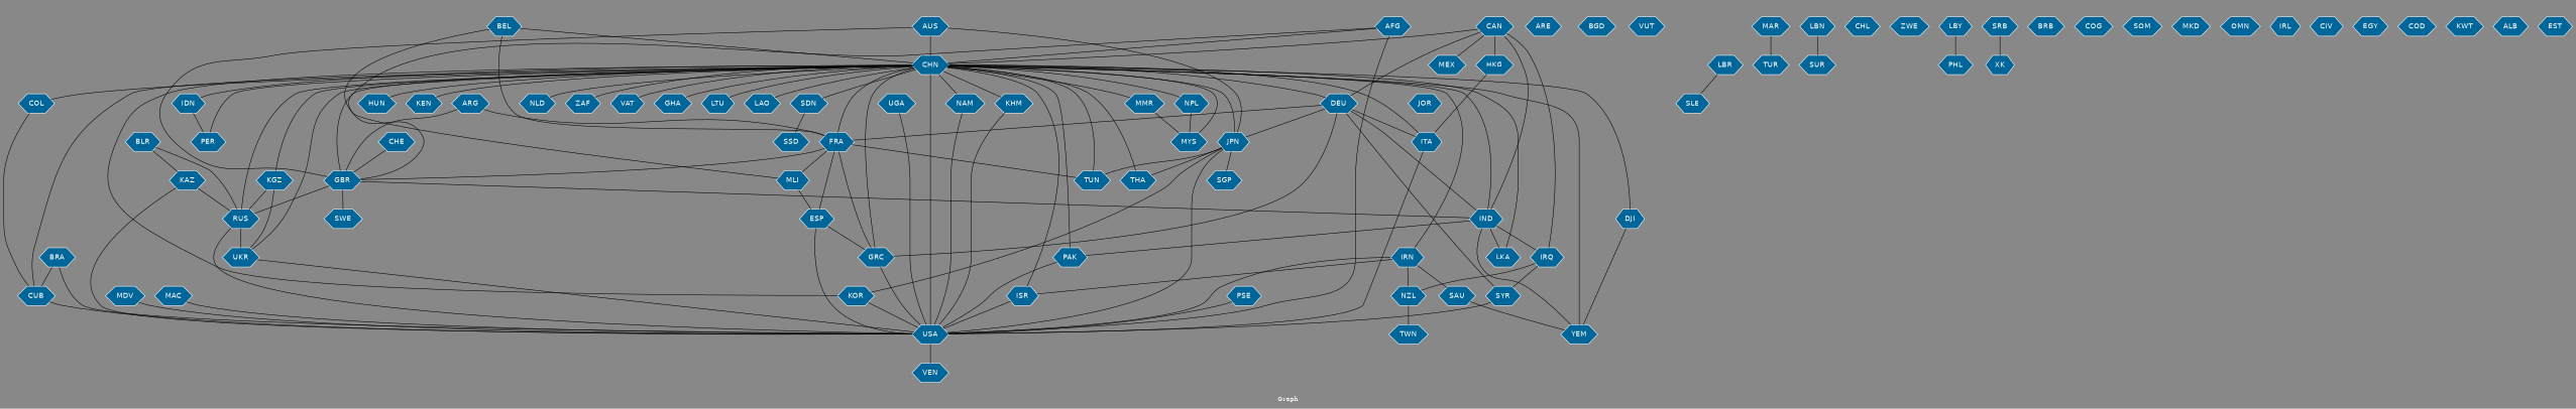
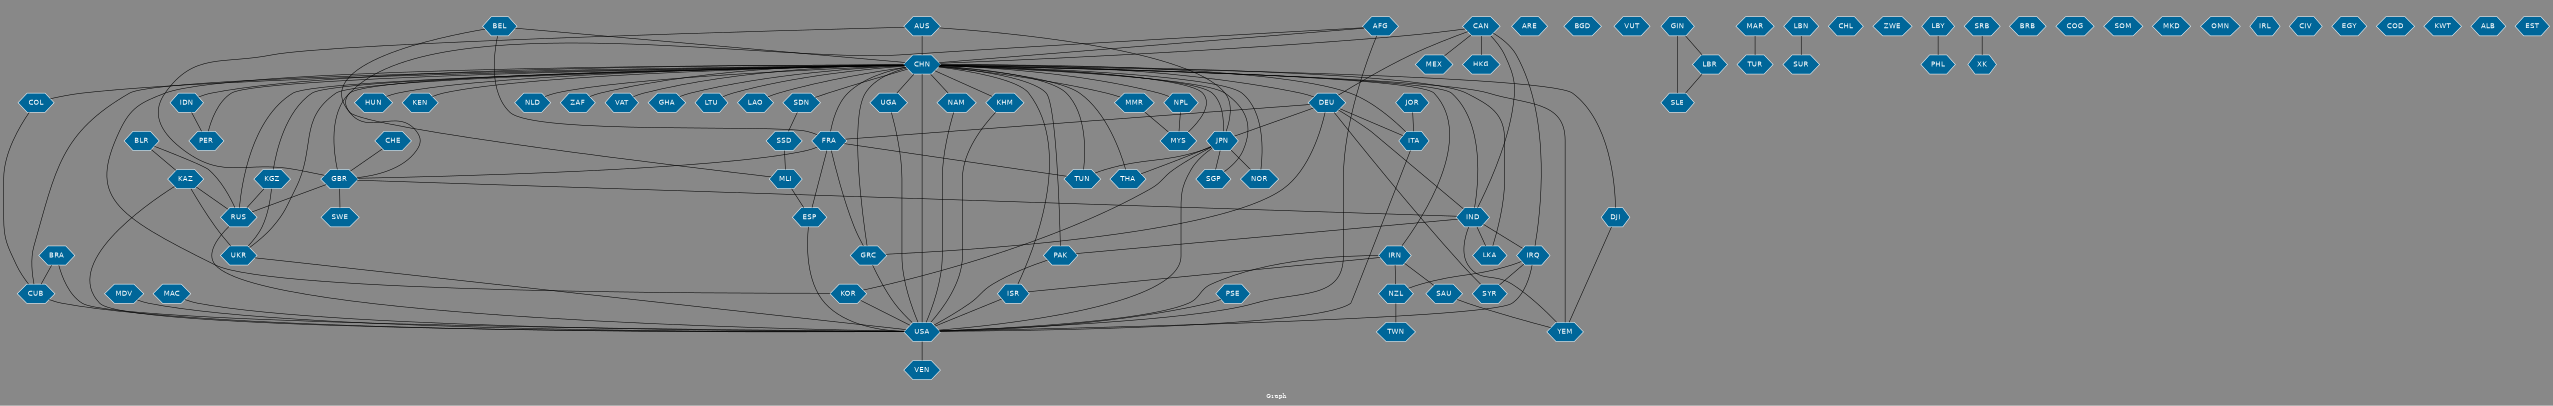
  graph {
    bgcolor="#888888"
    fontcolor=white
    fontsize=12
    label="Graph"
    node [color=white fillcolor="#006699" fontcolor=white fontname=Helvetica shape=hexagon style=filled]
    edge [arrowhead=open color=black fontcolor=white fontname=Courier fontsize=12 weight=1]
    n1 [label=USA]
    n2 [label=VEN]
    n3 [label=YEM]
    n4 [label=AUS]
    n5 [label=JPN]
    n6 [label=CHN]
    n7 [label=GBR]
    n8 [label=THA]
    n9 [label=SGP]
    n10 [label=TUN]
    n11 [label=KOR]
+   n12 [label=NOR]
    n13 [label=GRC]
    n14 [label=DEU]
    n15 [label=ITA]
    n16 [label=FRA]
    n17 [label=ISR]
    n18 [label=LKA]
    n19 [label=MYS]
    n20 [label=RUS]
    n21 [label=UKR]
    n22 [label=MMR]
    n23 [label=HUN]
    n24 [label=KEN]
    n25 [label=IND]
    n26 [label=CUB]
    n27 [label=IDN]
    n28 [label=KHM]
    n29 [label=KGZ]
    n30 [label=IRN]
    n31 [label=NLD]
    n32 [label=SDN]
    n33 [label=PAK]
    n34 [label=ZAF]
    n35 [label=NPL]
    n36 [label=VAT]
    n37 [label=NAM]
    n38 [label=GHA]
    n39 [label=DJI]
    n40 [label=COL]
    n41 [label=UGA]
    n42 [label=LTU]
    n43 [label=LAO]
    n44 [label=PER]
    n45 [label=SWE]
    n46 [label=SYR]
    n47 [label=MLI]
    n48 [label=IRQ]
    n49 [label=NZL]
    n50 [label=SAU]
    n51 [label=SSD]
    n52 [label=ESP]
    n53 [label=PSE]
    n54 [label=JOR]
    n55 [label=ARE]
    n56 [label=CAN]
    n57 [label=MEX]
    n58 [label=HKG]
    n59 [label=BRA]
    n60 [label=BGD]
    n61 [label=VUT]
-   n62 [label=ARG]
    n63 [label=SLE]
    n64 [label=TWN]
    n65 [label=CHE]
    n66 [label=TUR]
    n67 [label=MAR]
    n68 [label=AFG]
    n69 [label=SUR]
    n70 [label=LBN]
    n71 [label=CHL]
    n72 [label=ZWE]
    n73 [label=LBY]
    n74 [label=PHL]
    n75 [label=SRB]
    n76 [label=XK]
    n77 [label=BRB]
    n78 [label=KAZ]
    n79 [label=COG]
    n80 [label=LBR]
    n81 [label=SOM]
    n82 [label=MKD]
+   n83 [label=GIN]
    n84 [label=OMN]
    n85 [label=IRL]
    n86 [label=CIV]
    n87 [label=EGY]
    n88 [label=MDV]
    n89 [label=COD]
    n90 [label=KWT]
    n91 [label=BLR]
    n92 [label=ALB]
    n93 [label=EST]
    n94 [label=MAC]
    n95 [label=BEL]
    n1 -- n2 [weight=8]
    n4 -- n5 [weight=2]
    n4 -- n6 [weight=8]
    n4 -- n7
    n5 -- n1 [weight=7]
    n5 -- n8
    n5 -- n9
    n5 -- n10 [weight=2]
    n5 -- n11 [weight=2]
+   n5 -- n12
    n6 -- n1 [weight=41]
    n6 -- n3 [weight=6]
    n6 -- n5 [weight=20]
    n6 -- n7 [weight=14]
    n6 -- n8 [weight=4]
+   n6 -- n9 [weight=4]
    n6 -- n10
    n6 -- n11 [weight=3]
+   n6 -- n12
    n6 -- n13 [weight=2]
    n6 -- n14 [weight=5]
    n6 -- n15 [weight=3]
    n6 -- n16 [weight=4]
    n6 -- n17
    n6 -- n18 [weight=4]
    n6 -- n19
    n6 -- n20 [weight=8]
    n6 -- n21
    n6 -- n22 [weight=9]
    n6 -- n23 [weight=2]
    n6 -- n24 [weight=3]
    n6 -- n25 [weight=2]
    n6 -- n26
    n6 -- n27 [weight=2]
    n6 -- n28 [weight=3]
    n6 -- n29
    n6 -- n30 [weight=3]
    n6 -- n31
    n6 -- n32
    n6 -- n33
    n6 -- n34
    n6 -- n35 [weight=3]
    n6 -- n36
    n6 -- n37 [weight=2]
    n6 -- n38
    n6 -- n39 [weight=2]
    n6 -- n40 [weight=2]
+   n6 -- n41 [weight=2]
    n6 -- n42
    n6 -- n43
    n6 -- n44
    n7 -- n20
    n7 -- n25
    n7 -- n45
    n11 -- n1 [weight=6]
    n13 -- n1
    n14 -- n5 [weight=5]
    n14 -- n13 [weight=6]
    n14 -- n15 [weight=2]
    n14 -- n16 [weight=12]
    n14 -- n25 [weight=2]
    n14 -- n46
    n15 -- n1 [weight=2]
    n16 -- n7
    n16 -- n10
    n16 -- n13
-   n16 -- n47
+   n51 -- n47
    n17 -- n1 [weight=15]
    n20 -- n1 [weight=4]
-   n20 -- n21 [weight=11]
+   n78 -- n21 [weight=11]
    n21 -- n1
    n22 -- n19
    n25 -- n3
    n25 -- n18
    n25 -- n33
    n25 -- n48
    n26 -- n1 [weight=7]
    n27 -- n44
    n28 -- n1
    n29 -- n20
    n29 -- n21
    n30 -- n1 [weight=12]
    n30 -- n17 [weight=8]
    n30 -- n49 [weight=2]
    n30 -- n50
    n32 -- n51
    n33 -- n1
    n35 -- n19
    n37 -- n1
    n39 -- n3 [weight=2]
    n40 -- n26
    n41 -- n1
-   n46 -- n1 [weight=2]
+   n48 -- n1 [weight=2]
    n47 -- n52
    n48 -- n46
    n48 -- n49
    n49 -- n64
    n50 -- n3 [weight=6]
    n52 -- n1
-   n52 -- n13 [weight=2]
    n52 -- n16
    n53 -- n1 [weight=3]
    n56 -- n6
    n56 -- n14
    n56 -- n25
    n56 -- n48
    n56 -- n57 [weight=2]
    n56 -- n58 [weight=3]
-   n58 -- n15 [weight=2]
+   n54 -- n15 [weight=2]
    n59 -- n1
    n59 -- n26 [weight=2]
-   n62 -- n7
-   n62 -- n16
    n65 -- n7
    n67 -- n66
    n68 -- n1 [weight=10]
    n68 -- n6
    n68 -- n7
    n70 -- n69
    n73 -- n74 [weight=3]
    n75 -- n76
    n78 -- n1
    n78 -- n20 [weight=2]
    n80 -- n63
+   n83 -- n63 [weight=2]
+   n83 -- n80
    n88 -- n1
    n91 -- n20 [weight=2]
    n91 -- n78
    n94 -- n1
    n95 -- n6
    n95 -- n16
    n95 -- n47
  }
